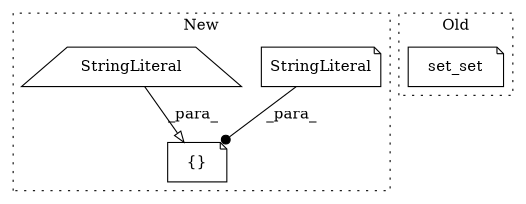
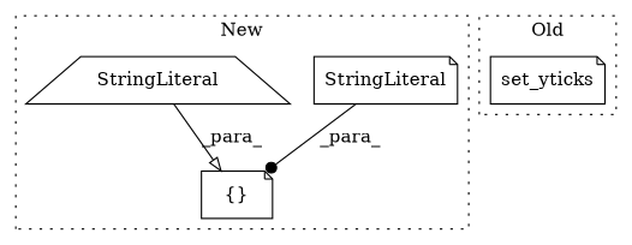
  digraph {
    node [a=45 l=4 shape=note]
    n1 [a=4 l="1,1" label="{}" s="264,289"]
    n2 [label=StringLiteral s=270]
    n3 [label=StringLiteral s=265 shape=trapezium]
-   n4 [a=32 l="11,1" label=set_set s="804,836"]
+   n4 [a=32 l="11,1" label=set_yticks s="804,836"]
    subgraph cluster_1 {
      label=New
      style=dotted
      n1
      n2
      n3
    }
    subgraph cluster_2 {
      label=Old
      style=dotted
      n4
    }
    n2 -> n1 [label=_para_ arrowhead=dot]
    n3 -> n1 [label=_para_ arrowhead=onormal]
  }
